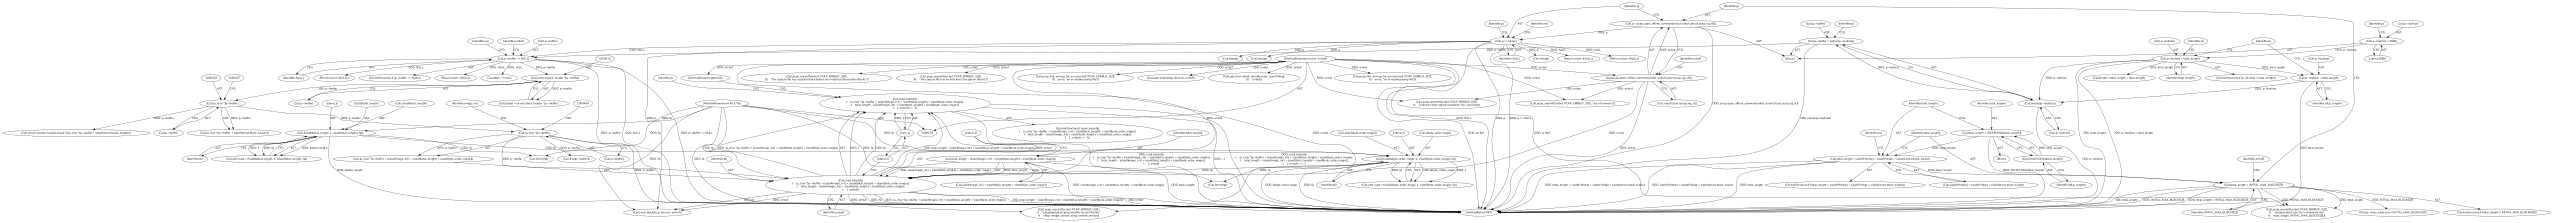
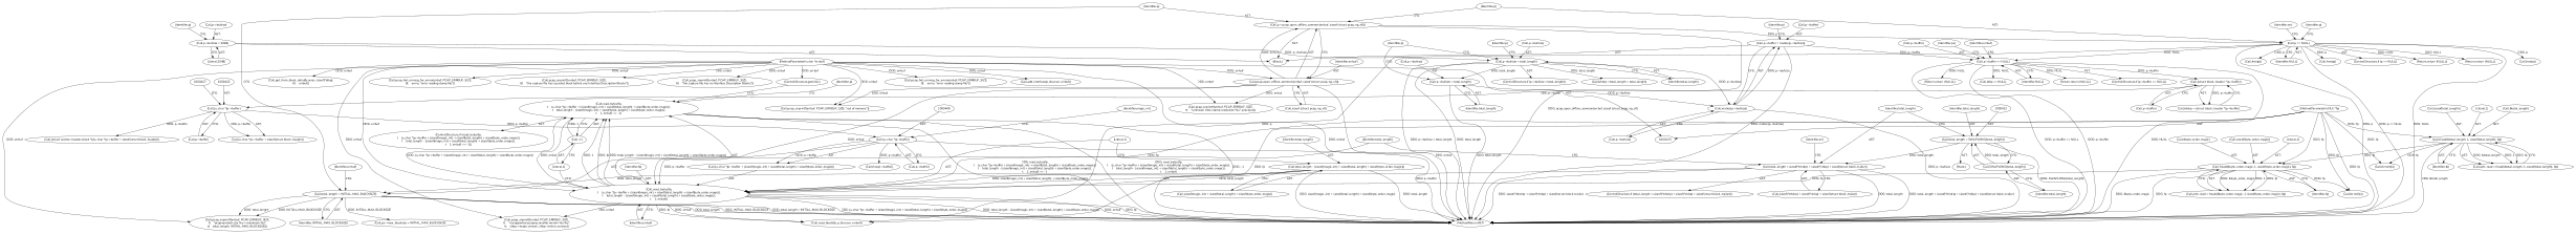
  digraph {
    fontname=Nunito
    node [fontname=Nunito]
    edge [fontname=Nunito]
    n1 [label="(Call,read_bytes(fp,\n\t    (u_char *)p->buffer + (sizeof(magic_int) + sizeof(total_length) + sizeof(byte_order_magic)),\n\t    total_length - (sizeof(magic_int) + sizeof(total_length) + sizeof(byte_order_magic)),\n\t    1, errbuf) == -1)"]
    n2 [label="(Call,-1)"]
    n3 [label="(MethodReturn,RET)"]
    n4 [label="(ControlStructure,if (read_bytes(fp,\n\t    (u_char *)p->buffer + (sizeof(magic_int) + sizeof(total_length) + sizeof(byte_order_magic)),\n\t    total_length - (sizeof(magic_int) + sizeof(total_length) + sizeof(byte_order_magic)),\n\t    1, errbuf) == -1))"]
    n5 [label="(Literal,1)"]
    n6 [label="(Call,read_bytes(fp,\n\t    (u_char *)p->buffer + (sizeof(magic_int) + sizeof(total_length) + sizeof(byte_order_magic)),\n\t    total_length - (sizeof(magic_int) + sizeof(total_length) + sizeof(byte_order_magic)),\n\t    1, errbuf))"]
    n7 [label="(Call,pcap_snprintf(errbuf, PCAP_ERRBUF_SIZE,\n\t\t    \"unsupported pcapng savefile version %u.%u\",\n\t\t    shbp->major_version, shbp->minor_version))"]
    n8 [label="(Call,read_block(fp, p, &cursor, errbuf))"]
    n9 [label="(Identifier,errbuf)"]
    n10 [label="(Call,fread(&byte_order_magic, 1, sizeof(byte_order_magic), fp))"]
    n11 [label="(Call,amt_read = fread(&byte_order_magic, 1, sizeof(byte_order_magic), fp))"]
    n12 [label="(Call,ferror(fp))"]
    n13 [label="(Identifier,fp)"]
    n14 [label="(Call,fread(&total_length, 1, sizeof(total_length), fp))"]
    n15 [label="(Identifier,fp)"]
    n16 [label="(Call,amt_read = fread(&total_length, 1, sizeof(total_length), fp))"]
    n17 [label="(Call,ferror(fp))"]
    n18 [label="(MethodParameterIn,FILE *fp)"]
    1000133
    n20 [label="(Call,(u_char *)p->buffer)"]
    n21 [label="(Call,(u_char *)p->buffer + (sizeof(magic_int) + sizeof(total_length) + sizeof(byte_order_magic)))"]
    n22 [label="(Call,free(p->buffer))"]
    n23 [label="(Call,p->buffer)"]
    n24 [label="(Call,(u_char *)p->buffer)"]
    n25 [label="(Call,p->buffer)"]
    n26 [label="(Call,(struct section_header_block *)((u_char *)p->buffer + sizeof(struct block_header)))"]
    n27 [label="(Call,(u_char *)p->buffer + sizeof(struct block_header))"]
    n28 [label="(Call,(struct block_header *)p->buffer)"]
    n29 [label="(Call,bhdrp = (struct block_header *)p->buffer)"]
    n30 [label="(Call,p->buffer)"]
    n31 [label="(Call,p->buffer == NULL)"]
    n32 [label="(Identifier,NULL)"]
    n33 [label="(Return,return (NULL);)"]
    n34 [label="(ControlStructure,if (p->buffer == NULL))"]
    n35 [label="(Return,return (NULL);)"]
    n36 [label="(Call,idbp == NULL)"]
    n37 [label="(Call,p->buffer = malloc(p->bufsize))"]
    n38 [label="(Call,malloc(p->bufsize))"]
    n39 [label="(Block,)"]
    n40 [label="(Call,p->bufsize)"]
    n41 [label="(Call,p->bufsize < total_length)"]
    n42 [label="(Call,p->bufsize = total_length)"]
    n43 [label="(ControlStructure,if (p->bufsize < total_length))"]
    n44 [label="(Call,bhdrp->total_length = total_length)"]
    n45 [label="(Identifier,total_length)"]
    n46 [label="(Identifier,total_length)"]
    n47 [label="(Call,p->bufsize = 2048)"]
    n48 [label="(Literal,2048)"]
    n49 [label="(Call,total_length > INITIAL_MAX_BLOCKSIZE)"]
    n50 [label="(Identifier,INITIAL_MAX_BLOCKSIZE)"]
    n51 [label="(Call,pcap_snprintf(errbuf, PCAP_ERRBUF_SIZE,\n\t\t    \"pcapng block size %u > maximum %u\",\n\t\t    total_length, INITIAL_MAX_BLOCKSIZE))"]
    n52 [label="(Call,ps->max_blocksize = INITIAL_MAX_BLOCKSIZE)"]
-   n53 [label="(ControlStructure,if (total_length > INITIAL_MAX_BLOCKSIZE))"]
    n54 [label="(Call,total_length < sizeof(*bhdrp) + sizeof(*shbp) + sizeof(struct block_trailer))"]
    n55 [label="(Call,sizeof(*bhdrp) + sizeof(*shbp) + sizeof(struct block_trailer))"]
    n56 [label="(ControlStructure,if (total_length < sizeof(*bhdrp) + sizeof(*shbp) + sizeof(struct block_trailer)))"]
    n57 [label="(Call,total_length = SWAPLONG(total_length))"]
    n58 [label="(Call,SWAPLONG(total_length))"]
    n59 [label="(Block,)"]
    n60 [label="(Identifier,total_length)"]
    n61 [label="(Call,p == NULL)"]
    n62 [label="(Call,free(p))"]
    n63 [label="(Call,free(p))"]
    n64 [label="(Identifier,NULL)"]
    n65 [label="(Call,free(p))"]
+   n66 [label="(ControlStructure,if (p == NULL))"]
    n67 [label="(Return,return (NULL);)"]
    n68 [label="(Return,return (NULL);)"]
    n69 [label="(Call,p = pcap_open_offline_common(errbuf, sizeof (struct pcap_ng_sf)))"]
    n70 [label="(Call,pcap_open_offline_common(errbuf, sizeof (struct pcap_ng_sf)))"]
    n71 [label="(Call,pcap_snprintf(errbuf, PCAP_ERRBUF_SIZE, \"out of memory\"))"]
    n72 [label="(Call,sizeof (struct pcap_ng_sf))"]
    n73 [label="(Call,pcap_snprintf(errbuf, PCAP_ERRBUF_SIZE,\n\t\t    \"unknown time stamp resolution %u\", precision))"]
    n74 [label="(MethodParameterIn,char *errbuf)"]
    n75 [label="(Call,pcap_fmt_errmsg_for_errno(errbuf, PCAP_ERRBUF_SIZE,\n\t\t\t    errno, \"error reading dump file\"))"]
    n76 [label="(Call,add_interface(p, &cursor, errbuf))"]
    n77 [label="(Call,get_from_block_data(&cursor, sizeof(*idbp),\n\t\t\t    errbuf))"]
    n78 [label="(Call,pcap_fmt_errmsg_for_errno(errbuf, PCAP_ERRBUF_SIZE,\n\t\t\t    errno, \"error reading dump file\"))"]
    n79 [label="(Call,pcap_snprintf(errbuf, PCAP_ERRBUF_SIZE,\n\t\t\t    \"the capture file has a packet block before any Interface Description Blocks\"))"]
    n80 [label="(Call,pcap_snprintf(errbuf, PCAP_ERRBUF_SIZE,\n\t\t\t    \"the capture file has no Interface Description Blocks\"))"]
    n81 [label="(ControlStructure,goto fail;)"]
    n82 [label="(Call,total_length - (sizeof(magic_int) + sizeof(total_length) + sizeof(byte_order_magic)))"]
    n83 [label="(Call,sizeof(magic_int) + sizeof(total_length) + sizeof(byte_order_magic))"]
    n84 [label="(Literal,1)"]
    n85 [label="(Identifier,p)"]
    n86 [label="(Identifier,err)"]
    n87 [label="(Identifier,magic_int)"]
    n88 [label="(Identifier,fp)"]
    n89 [label="(Identifier,total_length)"]
    n90 [label="(Call,&byte_order_magic)"]
    n91 [label="(Call,p->bufsize)"]
    n92 [label="(Call,p->bufsize)"]
    n93 [label="(Call,p->buffer)"]
    n94 [label="(Literal,1)"]
    n95 [label="(Identifier,p)"]
    n96 [label="(Identifier,errbuf)"]
    n97 [label="(Call,p->bufsize)"]
    n98 [label="(Call,sizeof(byte_order_magic))"]
    n99 [label="(Identifier,p)"]
    n100 [label="(Call,&total_length)"]
    n101 [label="(Identifier,p)"]
    n102 [label="(Identifier,errbuf)"]
    n103 [label="(Identifier,p)"]
    n104 [label="(Identifier,total_length)"]
    n105 [label="(Literal,1)"]
    n106 [label="(Call,p->buffer)"]
    n107 [label="(Identifier,err)"]
    n108 [label="(Call,sizeof(total_length))"]
    n109 [label="(Identifier,p)"]
    n110 [label="(Identifier,p)"]
    n111 [label="(Identifier,ps)"]
    n112 [label="(Identifier,p)"]
    n113 [label="(Identifier,total_length)"]
    n114 [label="(Identifier,errbuf)"]
    n115 [label="(Identifier,total_length)"]
    1000449
    1000422
    1000427
    1000412
    n1 -> n2 [label="CFG: "]
    n1 -> n3 [label="DDG: read_bytes(fp,\n\t    (u_char *)p->buffer + (sizeof(magic_int) + sizeof(total_length) + sizeof(byte_order_magic)),\n\t    total_length - (sizeof(magic_int) + sizeof(total_length) + sizeof(byte_order_magic)),\n\t    1, errbuf)"]
    n1 -> n3 [label="DDG: -1"]
    n1 -> n3 [label="DDG: read_bytes(fp,\n\t    (u_char *)p->buffer + (sizeof(magic_int) + sizeof(total_length) + sizeof(byte_order_magic)),\n\t    total_length - (sizeof(magic_int) + sizeof(total_length) + sizeof(byte_order_magic)),\n\t    1, errbuf) == -1"]
    n1 -> n4 [label="AST: "]
    n2 -> n1 [label="AST: "]
    n2 -> n1 [label="DDG: 1"]
    n2 -> n5 [label="CFG: "]
    n5 -> n2 [label="AST: "]
    n5 -> n6 [label="CFG: "]
    n6 -> n1 [label="AST: "]
    n6 -> n1 [label="DDG: 1"]
    n6 -> n1 [label="DDG: (u_char *)p->buffer + (sizeof(magic_int) + sizeof(total_length) + sizeof(byte_order_magic))"]
    n6 -> n1 [label="DDG: fp"]
    n6 -> n1 [label="DDG: total_length - (sizeof(magic_int) + sizeof(total_length) + sizeof(byte_order_magic))"]
    n6 -> n1 [label="DDG: errbuf"]
    n6 -> n3 [label="DDG: total_length - (sizeof(magic_int) + sizeof(total_length) + sizeof(byte_order_magic))"]
    n6 -> n3 [label="DDG: errbuf"]
    n6 -> n3 [label="DDG: fp"]
    n6 -> n3 [label="DDG: (u_char *)p->buffer + (sizeof(magic_int) + sizeof(total_length) + sizeof(byte_order_magic))"]
    n6 -> n7 [label="DDG: errbuf"]
    n6 -> n8 [label="DDG: fp"]
    n6 -> n8 [label="DDG: errbuf"]
    n6 -> n9 [label="CFG: "]
    n9 -> n6 [label="AST: "]
    n10 -> n3 [label="DDG: &byte_order_magic"]
    n10 -> n3 [label="DDG: fp"]
    n10 -> n6 [label="DDG: fp"]
    n10 -> n11 [label="AST: "]
    n10 -> n11 [label="DDG: &byte_order_magic"]
    n10 -> n11 [label="DDG: 1"]
    n10 -> n11 [label="DDG: fp"]
    n10 -> n12 [label="DDG: fp"]
    n10 -> n13 [label="CFG: "]
    n11 -> n10 [label="CFG: "]
    n13 -> n10 [label="AST: "]
    n14 -> n3 [label="DDG: &total_length"]
    n14 -> n10 [label="DDG: fp"]
    n14 -> n15 [label="CFG: "]
    n14 -> n16 [label="AST: "]
    n14 -> n16 [label="DDG: &total_length"]
    n14 -> n16 [label="DDG: 1"]
    n14 -> n16 [label="DDG: fp"]
    n14 -> n17 [label="DDG: fp"]
    n15 -> n14 [label="AST: "]
    n16 -> n14 [label="CFG: "]
    n18 -> n3 [label="DDG: fp"]
    n18 -> n6 [label="DDG: fp"]
    n18 -> n8 [label="DDG: fp"]
    n18 -> n10 [label="DDG: fp"]
    n18 -> n12 [label="DDG: fp"]
    n18 -> n14 [label="DDG: fp"]
    n18 -> n17 [label="DDG: fp"]
    n18 -> 1000133 [label="AST: "]
    n20 -> n3 [label="DDG: p->buffer"]
    n20 -> n6 [label="DDG: p->buffer"]
    n20 -> n21 [label="AST: "]
    n20 -> n21 [label="DDG: p->buffer"]
    n20 -> n22 [label="DDG: p->buffer"]
    n20 -> n23 [label="CFG: "]
    n21 -> n6 [label="AST: "]
    n23 -> n20 [label="AST: "]
    n24 -> n20 [label="DDG: p->buffer"]
    n24 -> n25 [label="CFG: "]
    n24 -> n26 [label="DDG: p->buffer"]
    n24 -> n27 [label="AST: "]
    n24 -> n27 [label="DDG: p->buffer"]
    n25 -> n24 [label="AST: "]
    n28 -> n24 [label="DDG: p->buffer"]
    n28 -> n29 [label="AST: "]
    n28 -> n29 [label="DDG: p->buffer"]
    n28 -> n30 [label="CFG: "]
    n29 -> n28 [label="CFG: "]
    n30 -> n28 [label="AST: "]
    n31 -> n3 [label="DDG: p->buffer"]
    n31 -> n3 [label="DDG: NULL"]
    n31 -> n3 [label="DDG: p->buffer == NULL"]
    n31 -> n28 [label="DDG: p->buffer"]
    n31 -> n32 [label="CFG: "]
    n31 -> n33 [label="DDG: NULL"]
    n31 -> n34 [label="AST: "]
    n31 -> n35 [label="DDG: NULL"]
    n31 -> n36 [label="DDG: NULL"]
    n32 -> n31 [label="AST: "]
    n37 -> n3 [label="DDG: malloc(p->bufsize)"]
    n37 -> n31 [label="DDG: p->buffer"]
    n37 -> n38 [label="CFG: "]
    n37 -> n39 [label="AST: "]
    n38 -> n3 [label="DDG: p->bufsize"]
    n38 -> n37 [label="AST: "]
    n38 -> n37 [label="DDG: p->bufsize"]
    n38 -> n40 [label="CFG: "]
    n40 -> n38 [label="AST: "]
    n41 -> n3 [label="DDG: p->bufsize < total_length"]
    n41 -> n3 [label="DDG: total_length"]
    n41 -> n38 [label="DDG: p->bufsize"]
    n41 -> n42 [label="DDG: total_length"]
    n41 -> n43 [label="AST: "]
    n41 -> n44 [label="DDG: total_length"]
    n41 -> n45 [label="CFG: "]
    n42 -> n3 [label="DDG: total_length"]
    n42 -> n38 [label="DDG: p->bufsize"]
    n42 -> n46 [label="CFG: "]
    n45 -> n41 [label="AST: "]
    n46 -> n42 [label="AST: "]
    n47 -> n39 [label="AST: "]
    n47 -> n41 [label="DDG: p->bufsize"]
    n47 -> n48 [label="CFG: "]
    n48 -> n47 [label="AST: "]
    n49 -> n3 [label="DDG: INITIAL_MAX_BLOCKSIZE"]
    n49 -> n3 [label="DDG: total_length > INITIAL_MAX_BLOCKSIZE"]
    n49 -> n3 [label="DDG: total_length"]
    n49 -> n50 [label="CFG: "]
    n49 -> n51 [label="DDG: total_length"]
    n49 -> n51 [label="DDG: INITIAL_MAX_BLOCKSIZE"]
    n49 -> n52 [label="DDG: INITIAL_MAX_BLOCKSIZE"]
-   n49 -> n53 [label="AST: "]
    n50 -> n49 [label="AST: "]
    n54 -> n3 [label="DDG: total_length < sizeof(*bhdrp) + sizeof(*shbp) + sizeof(struct block_trailer)"]
    n54 -> n3 [label="DDG: sizeof(*bhdrp) + sizeof(*shbp) + sizeof(struct block_trailer)"]
    n54 -> n3 [label="DDG: total_length"]
    n54 -> n49 [label="DDG: total_length"]
    n54 -> n55 [label="CFG: "]
    n54 -> n56 [label="AST: "]
    n55 -> n54 [label="AST: "]
    n57 -> n3 [label="DDG: SWAPLONG(total_length)"]
    n57 -> n54 [label="DDG: total_length"]
    n57 -> n58 [label="CFG: "]
    n57 -> n59 [label="AST: "]
    n58 -> n57 [label="AST: "]
    n58 -> n57 [label="DDG: total_length"]
    n58 -> n60 [label="CFG: "]
    n60 -> n58 [label="AST: "]
    n61 -> n3 [label="DDG: p"]
    n61 -> n3 [label="DDG: p == NULL"]
    n61 -> n3 [label="DDG: NULL"]
    n61 -> n8 [label="DDG: p"]
    n61 -> n31 [label="DDG: NULL"]
    n61 -> n62 [label="DDG: p"]
    n61 -> n63 [label="DDG: p"]
    n61 -> n64 [label="CFG: "]
    n61 -> n65 [label="DDG: p"]
+   n61 -> n66 [label="AST: "]
    n61 -> n67 [label="DDG: NULL"]
    n61 -> n68 [label="DDG: NULL"]
    n64 -> n61 [label="AST: "]
    n69 -> n3 [label="DDG: pcap_open_offline_common(errbuf, sizeof (struct pcap_ng_sf))"]
    n69 -> n39 [label="AST: "]
    n69 -> n61 [label="DDG: p"]
    n69 -> n70 [label="CFG: "]
    n70 -> n3 [label="DDG: errbuf"]
    n70 -> n6 [label="DDG: errbuf"]
    n70 -> n69 [label="AST: "]
    n70 -> n69 [label="DDG: errbuf"]
    n70 -> n71 [label="DDG: errbuf"]
    n70 -> n72 [label="CFG: "]
    n70 -> n73 [label="DDG: errbuf"]
    n72 -> n70 [label="AST: "]
    n74 -> n3 [label="DDG: errbuf"]
    n74 -> n6 [label="DDG: errbuf"]
    n74 -> n7 [label="DDG: errbuf"]
    n74 -> 1000133 [label="AST: "]
    n74 -> n51 [label="DDG: errbuf"]
    n74 -> n70 [label="DDG: errbuf"]
    n74 -> n71 [label="DDG: errbuf"]
    n74 -> n73 [label="DDG: errbuf"]
    n74 -> n75 [label="DDG: errbuf"]
    n74 -> n76 [label="DDG: errbuf"]
    n74 -> n77 [label="DDG: errbuf"]
    n74 -> n78 [label="DDG: errbuf"]
    n74 -> n79 [label="DDG: errbuf"]
    n74 -> n80 [label="DDG: errbuf"]
    n74 -> n81 [label="DDG: errbuf"]
    n81 -> n1 [label="CFG: "]
    n82 -> n3 [label="DDG: sizeof(magic_int) + sizeof(total_length) + sizeof(byte_order_magic)"]
    n82 -> n3 [label="DDG: total_length"]
    n82 -> n6 [label="AST: "]
    n82 -> n6 [label="DDG: total_length"]
    n82 -> n6 [label="DDG: sizeof(magic_int) + sizeof(total_length) + sizeof(byte_order_magic)"]
    n82 -> n83 [label="CFG: "]
    n83 -> n82 [label="AST: "]
    n84 -> n6 [label="AST: "]
    n84 -> n82 [label="CFG: "]
    n85 -> n47 [label="CFG: "]
    n86 -> n61 [label="CFG: "]
    n87 -> n20 [label="CFG: "]
    n88 -> n6 [label="AST: "]
    n89 -> n82 [label="AST: "]
    n90 -> n10 [label="AST: "]
    n91 -> n42 [label="AST: "]
    n92 -> n47 [label="AST: "]
    n93 -> n31 [label="AST: "]
    n94 -> n14 [label="AST: "]
    n95 -> n37 [label="CFG: "]
    n96 -> n70 [label="AST: "]
    n97 -> n41 [label="AST: "]
    n98 -> n10 [label="AST: "]
    n99 -> n41 [label="CFG: "]
    n100 -> n14 [label="AST: "]
    n101 -> n49 [label="CFG: "]
    n101 -> n69 [label="AST: "]
    n102 -> n49 [label="CFG: "]
    n103 -> n61 [label="CFG: "]
    n104 -> n57 [label="AST: "]
    n105 -> n10 [label="AST: "]
    n106 -> n37 [label="AST: "]
    n107 -> n54 [label="CFG: "]
    n108 -> n14 [label="AST: "]
    n109 -> n41 [label="CFG: "]
    n109 -> n42 [label="CFG: "]
    n110 -> n1 [label="CFG: "]
    n111 -> n31 [label="CFG: "]
    n112 -> n61 [label="AST: "]
    n112 -> n69 [label="CFG: "]
    n113 -> n54 [label="AST: "]
    n113 -> n57 [label="CFG: "]
    n114 -> n31 [label="CFG: "]
    n115 -> n49 [label="AST: "]
    n115 -> n54 [label="CFG: "]
    1000449 -> n20 [label="AST: "]
    1000422 -> n24 [label="AST: "]
    1000427 -> n24 [label="CFG: "]
-   1000412 -> n28 [label="AST: "]
+   1000412 -> n57 [label="AST: "]
  }
